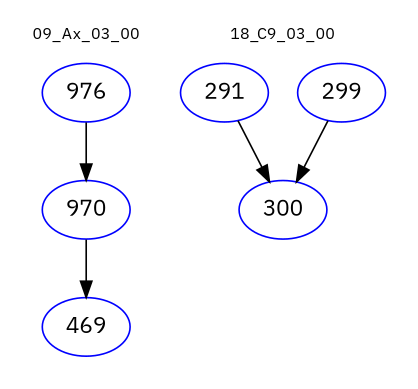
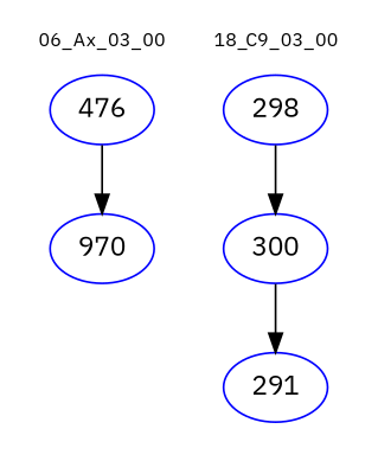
  digraph {
    fontname="IBM Plex Sans"
    node [color=blue fontname="IBM Plex Sans"]
    edge [color=black fontname="IBM Plex Sans"]
-   n1 [label=976]
+   n1 [label=476]
    n2 [label=970]
-   n3 [label=469]
-   n4 [label=299]
+   n4 [label=298]
    n5 [label=300]
    n6 [label=291]
    subgraph cluster_1 {
      color=white
      fontsize=10
-     label="09_Ax_03_00"
+     label="06_Ax_03_00"
      n1
      n2
-     n3
    }
    subgraph cluster_2 {
      color=white
      fontsize=10
      label="18_C9_03_00"
      n4
      n5
      n6
    }
    n1 -> n2
-   n2 -> n3
    n4 -> n5
-   n6 -> n5
+   n5 -> n6
  }
